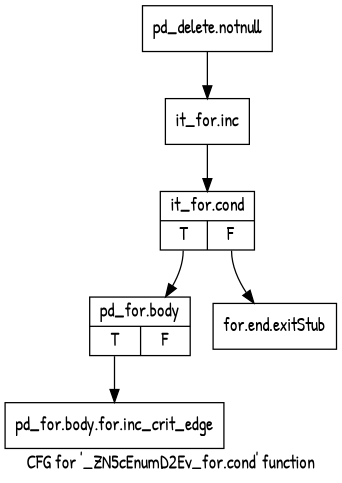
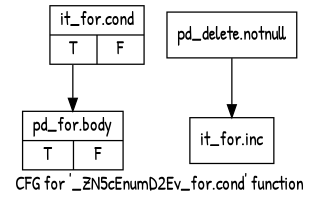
  digraph {
    fontname="Patrick Hand"
    label="CFG for '_ZN5cEnumD2Ev_for.cond' function"
    node [fontname="Patrick Hand" shape=record]
    edge [fontname="Patrick Hand"]
    n1 [label="{it_for.cond|{<s0>T|<s1>F}}"]
-   n2 [label="{for.end.exitStub}"]
    n3 [label="{pd_for.body|{<s0>T|<s1>F}}"]
-   n4 [label="{pd_for.body.for.inc_crit_edge}"]
    n5 [label="{pd_delete.notnull}"]
    n6 [label="{it_for.inc}"]
-   n1 -> n2 [tailport=s1]
    n1 -> n3 [tailport=s0]
-   n3 -> n4 [tailport=s0]
    n5 -> n6
-   n6 -> n1
  }
